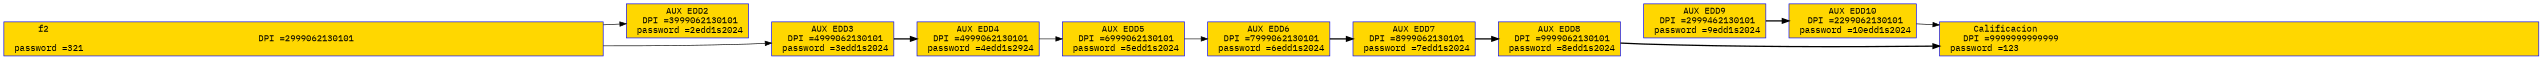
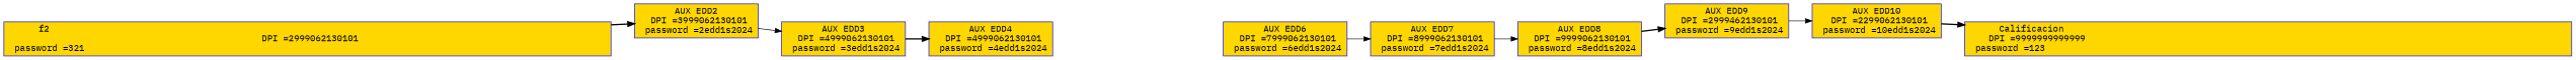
  digraph {
    fontname="IBM Plex Mono"
    rankdir=LR
    node [color=blue fillcolor=gold fontname="IBM Plex Mono" shape=box style=filled]
    edge [fontname="IBM Plex Mono" style=bold]
    n1 [label="f2                                                                                                  \n DPI =2999062130101\n password =321                                                                                                 "]
    n2 [label="AUX EDD2\n DPI =3999062130101\n password =2edd1s2024"]
    n3 [label="AUX EDD3\n DPI =4999062130101\n password =3edd1s2024"]
-   n4 [label="AUX EDD4\n DPI =4999062130101\n password =4edd1s2924"]
-   n5 [label="AUX EDD5\n DPI =6999062130101\n password =5edd1s2024"]
+   n4 [label="AUX EDD4\n DPI =4999062130101\n password =4edd1s2024"]
    n6 [label="AUX EDD6\n DPI =7999062130101\n password =6edd1s2024"]
    n7 [label="AUX EDD7\n DPI =8999062130101\n password =7edd1s2024"]
    n8 [label="AUX EDD8\n DPI =9999062130101\n password =8edd1s2024"]
    n9 [label="AUX EDD9\n DPI =2999462130101\n password =9edd1s2024"]
    n10 [label="AUX EDD10\n DPI =2299062130101\n password =10edd1s2024"]
    n11 [label="Calificacion                                                                                        \n DPI =9999999999999                                                                                       \n password =123                                                                                                 "]
-   n1 -> n2 [style=solid]
-   n1 -> n3 [style=solid]
+   n1 -> n2
+   n2 -> n3 [style=solid]
    n3 -> n4
-   n4 -> n5 [style=solid]
-   n5 -> n6 [style=solid]
-   n6 -> n7
-   n7 -> n8
-   n8 -> n11
-   n9 -> n10
-   n10 -> n11 [style=solid]
+   n6 -> n7 [style=solid]
+   n7 -> n8 [style=solid]
+   n8 -> n9
+   n9 -> n10 [style=solid]
+   n10 -> n11
  }
